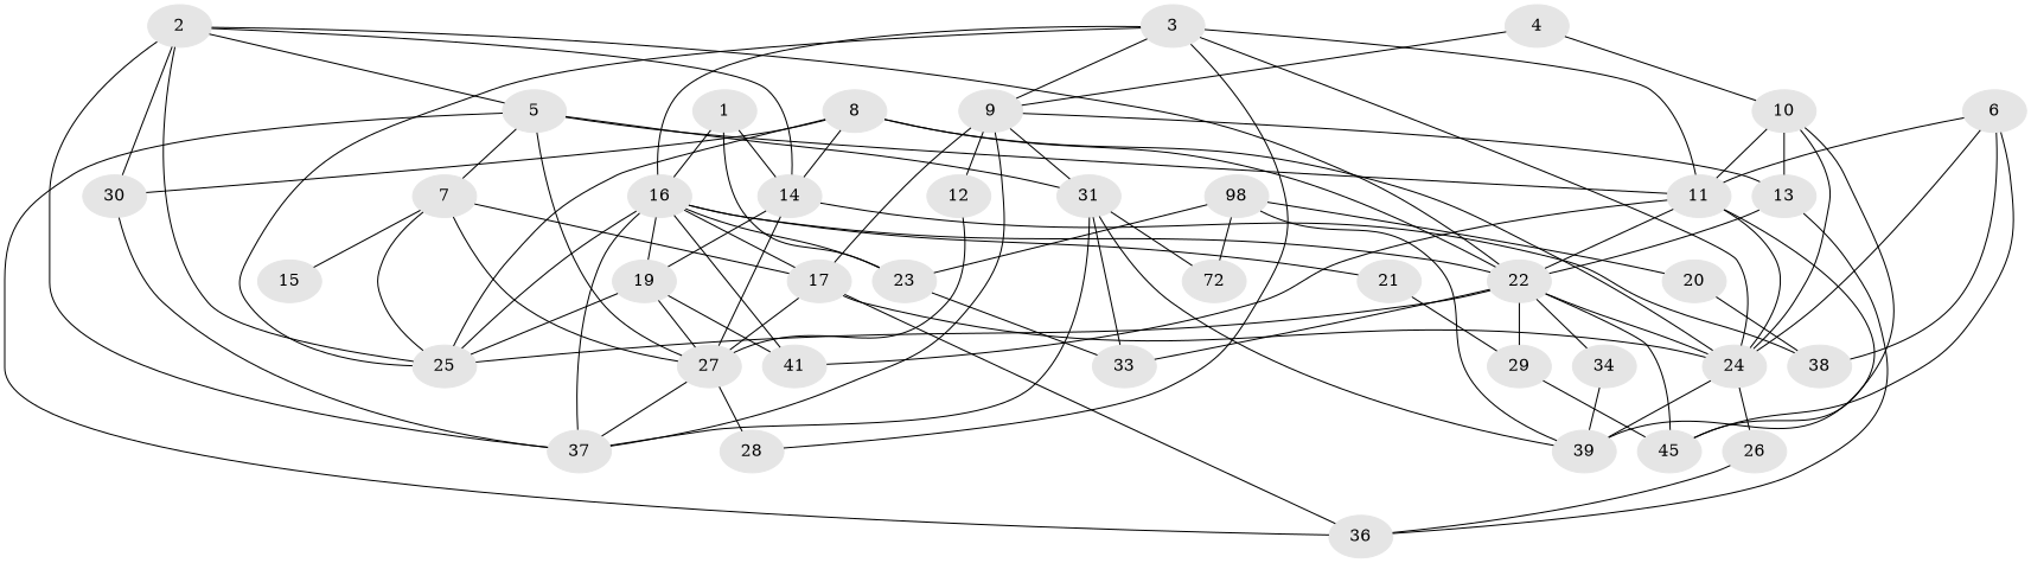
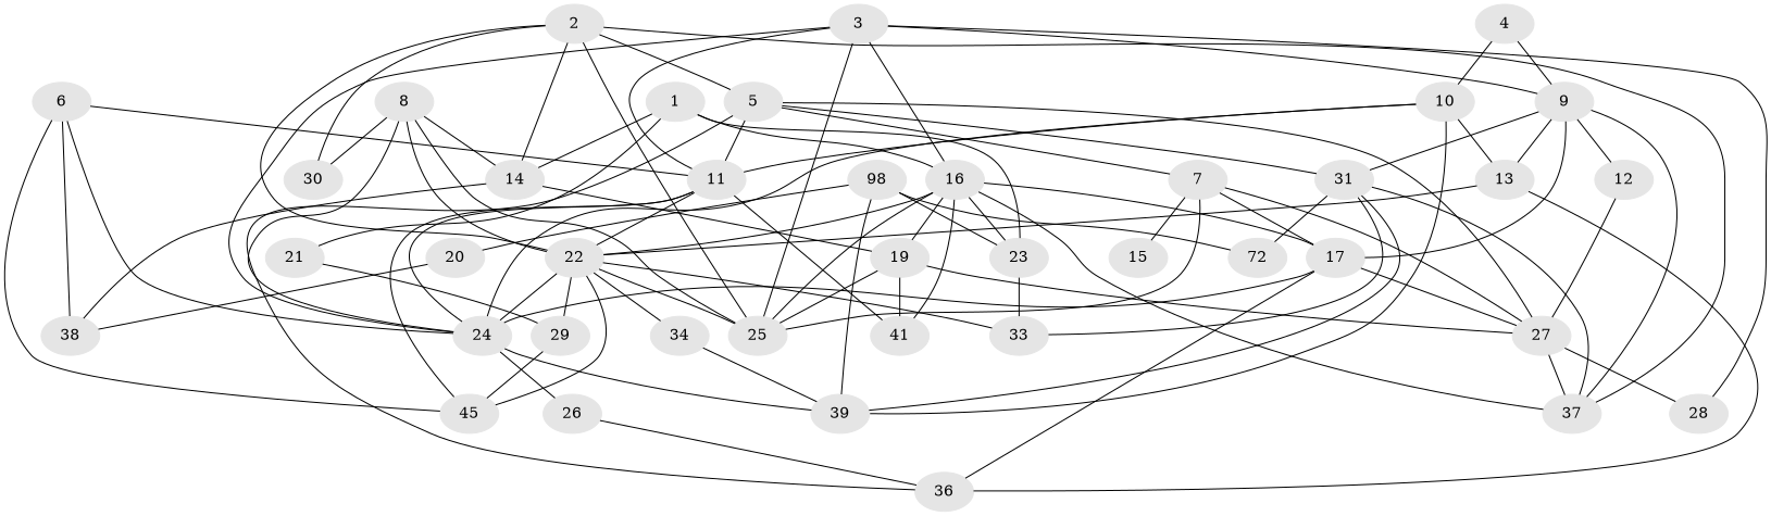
  graph {
    node [color=gray90 style=filled]
    edge [weight=1.0]
    1
    14
    16
    21
    23
    27
    38
    19
    22
    25
    37
    17
    41
    29
    33
    2
    5
    30
    11
    7
    31
    36
    24
    n24 [label=45]
    34
    3
    9
    28
    12
    13
    39
    26
    4
    10
    15
    n36 [label=72]
    6
    8
    n39 [label=98]
    20
    1 -- 14
    1 -- 16
-   16 -- 21
+   1 -- 21
    1 -- 23
-   14 -- 27
    14 -- 38
    14 -- 19
    16 -- 23
    16 -- 19
    16 -- 22 [weight=2.0]
    16 -- 25 [weight=2.0]
    16 -- 37 [weight=2.0]
    16 -- 17
    16 -- 41
    21 -- 29
    23 -- 33
    27 -- 37
    27 -- 28
    19 -- 27
    19 -- 25
    19 -- 41
    22 -- 25 [weight=2.0]
    22 -- 29 [weight=3.0]
    22 -- 33
    22 -- 24 [weight=2.0]
    22 -- n24
    22 -- 34
    17 -- 27 [weight=2.0]
    17 -- 36
    17 -- 24 [weight=2.0]
    29 -- n24
    2 -- 14
    2 -- 22
    2 -- 25 [weight=2.0]
    2 -- 37
    2 -- 5
    2 -- 30
    5 -- 27
    5 -- 11 [weight=2.0]
    5 -- 7
    5 -- 31
    5 -- 36
-   30 -- 37
    11 -- 22
    11 -- 41
    11 -- 24 [weight=2.0]
    11 -- n24
    7 -- 27
    7 -- 25
    7 -- 17
    7 -- 15
    31 -- 37
    31 -- 33
    31 -- 39
    31 -- n36
    24 -- 39
    24 -- 26
    34 -- 39
    3 -- 16
    3 -- 25
    3 -- 11
    3 -- 24
    3 -- 9
    3 -- 28
    9 -- 37
    9 -- 17 [weight=2.0]
    9 -- 31 [weight=2.0]
    9 -- 12 [weight=4.0]
    9 -- 13
    12 -- 27 [weight=2.0]
    13 -- 22 [weight=2.0]
    13 -- 36
    26 -- 36
    4 -- 9
    4 -- 10
    10 -- 11
    10 -- 24
    10 -- 13
    10 -- 39
    6 -- 38
    6 -- 11
    6 -- 24
    6 -- n24
    8 -- 14
    8 -- 22
    8 -- 25
    8 -- 30 [weight=2.0]
    8 -- 24
    n39 -- 23
    n39 -- 39
    n39 -- n36
    n39 -- 20
    20 -- 38
  }
